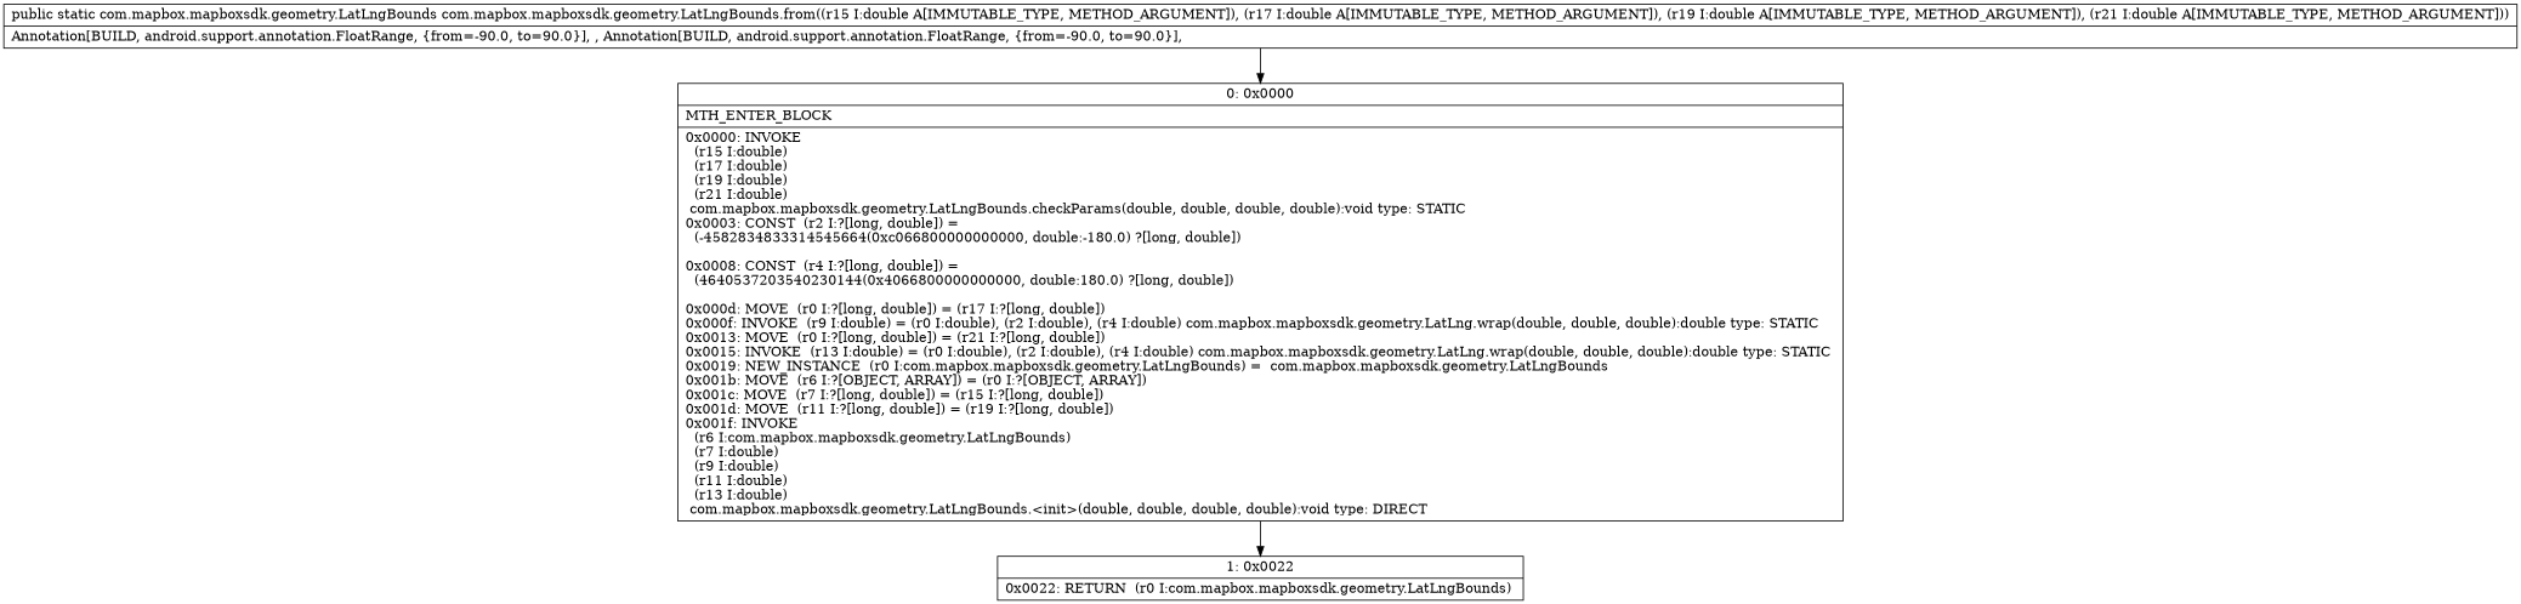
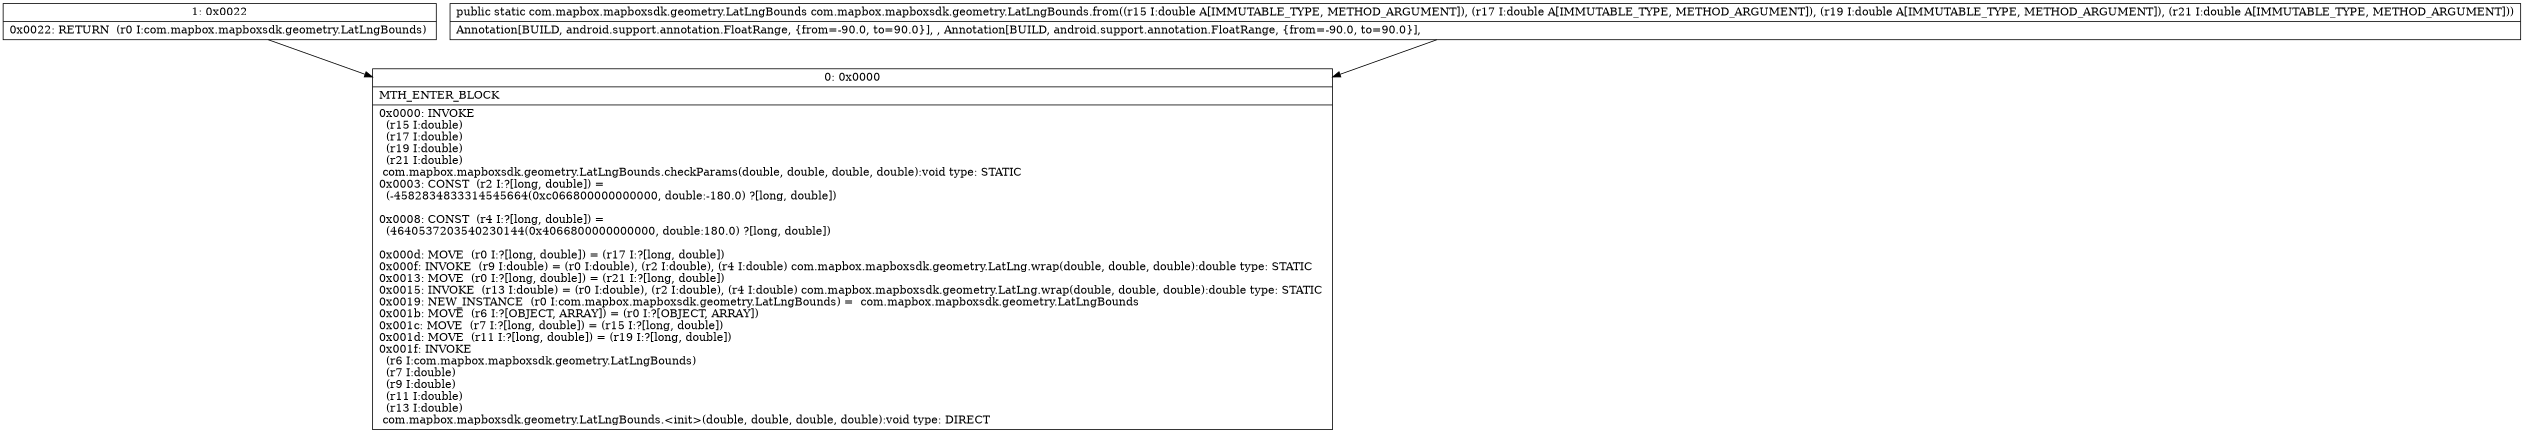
  digraph {
    node [shape=record]
    n1 [label="{0\:\ 0x0000|MTH_ENTER_BLOCK\l|0x0000: INVOKE  \l  (r15 I:double)\l  (r17 I:double)\l  (r19 I:double)\l  (r21 I:double)\l com.mapbox.mapboxsdk.geometry.LatLngBounds.checkParams(double, double, double, double):void type: STATIC \l0x0003: CONST  (r2 I:?[long, double]) = \l  (\-4582834833314545664(0xc066800000000000, double:\-180.0) ?[long, double])\l \l0x0008: CONST  (r4 I:?[long, double]) = \l  (4640537203540230144(0x4066800000000000, double:180.0) ?[long, double])\l \l0x000d: MOVE  (r0 I:?[long, double]) = (r17 I:?[long, double]) \l0x000f: INVOKE  (r9 I:double) = (r0 I:double), (r2 I:double), (r4 I:double) com.mapbox.mapboxsdk.geometry.LatLng.wrap(double, double, double):double type: STATIC \l0x0013: MOVE  (r0 I:?[long, double]) = (r21 I:?[long, double]) \l0x0015: INVOKE  (r13 I:double) = (r0 I:double), (r2 I:double), (r4 I:double) com.mapbox.mapboxsdk.geometry.LatLng.wrap(double, double, double):double type: STATIC \l0x0019: NEW_INSTANCE  (r0 I:com.mapbox.mapboxsdk.geometry.LatLngBounds) =  com.mapbox.mapboxsdk.geometry.LatLngBounds \l0x001b: MOVE  (r6 I:?[OBJECT, ARRAY]) = (r0 I:?[OBJECT, ARRAY]) \l0x001c: MOVE  (r7 I:?[long, double]) = (r15 I:?[long, double]) \l0x001d: MOVE  (r11 I:?[long, double]) = (r19 I:?[long, double]) \l0x001f: INVOKE  \l  (r6 I:com.mapbox.mapboxsdk.geometry.LatLngBounds)\l  (r7 I:double)\l  (r9 I:double)\l  (r11 I:double)\l  (r13 I:double)\l com.mapbox.mapboxsdk.geometry.LatLngBounds.\<init\>(double, double, double, double):void type: DIRECT \l}"]
    n2 [label="{1\:\ 0x0022|0x0022: RETURN  (r0 I:com.mapbox.mapboxsdk.geometry.LatLngBounds) \l}"]
    n3 [label="{public static com.mapbox.mapboxsdk.geometry.LatLngBounds com.mapbox.mapboxsdk.geometry.LatLngBounds.from((r15 I:double A[IMMUTABLE_TYPE, METHOD_ARGUMENT]), (r17 I:double A[IMMUTABLE_TYPE, METHOD_ARGUMENT]), (r19 I:double A[IMMUTABLE_TYPE, METHOD_ARGUMENT]), (r21 I:double A[IMMUTABLE_TYPE, METHOD_ARGUMENT]))  | Annotation[BUILD, android.support.annotation.FloatRange, \{from=\-90.0, to=90.0\}], , Annotation[BUILD, android.support.annotation.FloatRange, \{from=\-90.0, to=90.0\}], \l}"]
-   n1 -> n2
+   n2 -> n1
    n3 -> n1
  }
